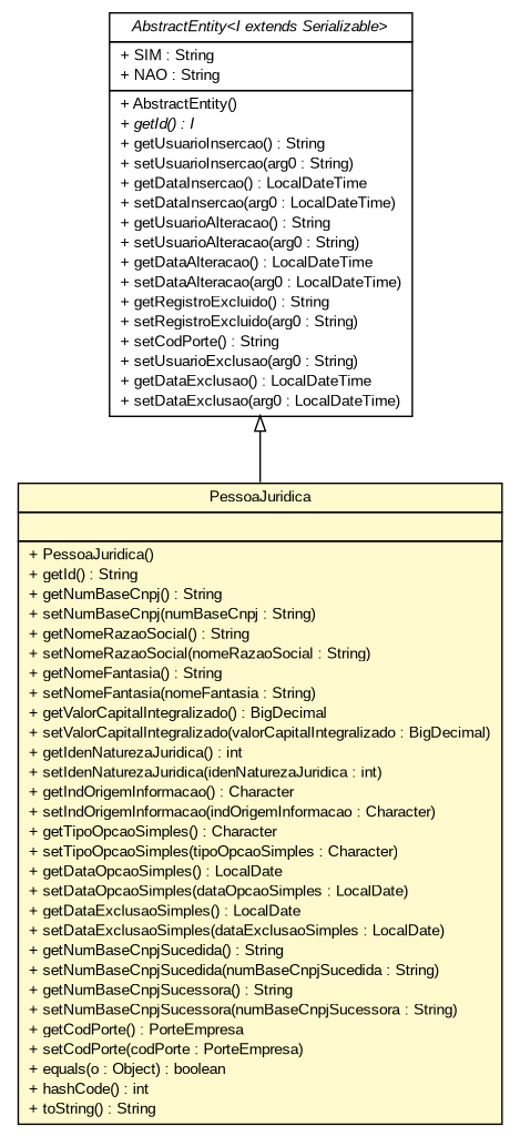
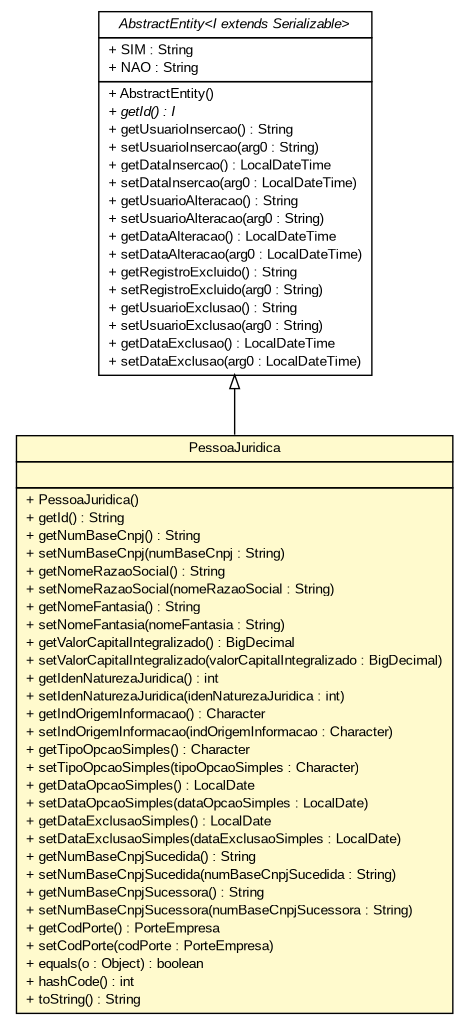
  digraph {
    nodesep=0.25
    ranksep=0.5
    node [fontcolor=black fontname=arial fontsize=10.0 shape=plaintext]
    n1 [label=<<table title="br.gov.to.sefaz.cci.persistence.entity.PessoaJuridica" border="0" cellborder="1" cellspacing="0" cellpadding="2" port="p" bgcolor="lemonChiffon" href="./PessoaJuridica.html"> 		<tr><td><table border="0" cellspacing="0" cellpadding="1"> <tr><td align="center" balign="center"> PessoaJuridica </td></tr> 		</table></td></tr> 		<tr><td><table border="0" cellspacing="0" cellpadding="1"> <tr><td align="left" balign="left">  </td></tr> 		</table></td></tr> 		<tr><td><table border="0" cellspacing="0" cellpadding="1"> <tr><td align="left" balign="left"> + PessoaJuridica() </td></tr> <tr><td align="left" balign="left"> + getId() : String </td></tr> <tr><td align="left" balign="left"> + getNumBaseCnpj() : String </td></tr> <tr><td align="left" balign="left"> + setNumBaseCnpj(numBaseCnpj : String) </td></tr> <tr><td align="left" balign="left"> + getNomeRazaoSocial() : String </td></tr> <tr><td align="left" balign="left"> + setNomeRazaoSocial(nomeRazaoSocial : String) </td></tr> <tr><td align="left" balign="left"> + getNomeFantasia() : String </td></tr> <tr><td align="left" balign="left"> + setNomeFantasia(nomeFantasia : String) </td></tr> <tr><td align="left" balign="left"> + getValorCapitalIntegralizado() : BigDecimal </td></tr> <tr><td align="left" balign="left"> + setValorCapitalIntegralizado(valorCapitalIntegralizado : BigDecimal) </td></tr> <tr><td align="left" balign="left"> + getIdenNaturezaJuridica() : int </td></tr> <tr><td align="left" balign="left"> + setIdenNaturezaJuridica(idenNaturezaJuridica : int) </td></tr> <tr><td align="left" balign="left"> + getIndOrigemInformacao() : Character </td></tr> <tr><td align="left" balign="left"> + setIndOrigemInformacao(indOrigemInformacao : Character) </td></tr> <tr><td align="left" balign="left"> + getTipoOpcaoSimples() : Character </td></tr> <tr><td align="left" balign="left"> + setTipoOpcaoSimples(tipoOpcaoSimples : Character) </td></tr> <tr><td align="left" balign="left"> + getDataOpcaoSimples() : LocalDate </td></tr> <tr><td align="left" balign="left"> + setDataOpcaoSimples(dataOpcaoSimples : LocalDate) </td></tr> <tr><td align="left" balign="left"> + getDataExclusaoSimples() : LocalDate </td></tr> <tr><td align="left" balign="left"> + setDataExclusaoSimples(dataExclusaoSimples : LocalDate) </td></tr> <tr><td align="left" balign="left"> + getNumBaseCnpjSucedida() : String </td></tr> <tr><td align="left" balign="left"> + setNumBaseCnpjSucedida(numBaseCnpjSucedida : String) </td></tr> <tr><td align="left" balign="left"> + getNumBaseCnpjSucessora() : String </td></tr> <tr><td align="left" balign="left"> + setNumBaseCnpjSucessora(numBaseCnpjSucessora : String) </td></tr> <tr><td align="left" balign="left"> + getCodPorte() : PorteEmpresa </td></tr> <tr><td align="left" balign="left"> + setCodPorte(codPorte : PorteEmpresa) </td></tr> <tr><td align="left" balign="left"> + equals(o : Object) : boolean </td></tr> <tr><td align="left" balign="left"> + hashCode() : int </td></tr> <tr><td align="left" balign="left"> + toString() : String </td></tr> 		</table></td></tr> 		</table>>]
-   n2 [label=<<table title="br.gov.to.sefaz.persistence.entity.AbstractEntity" border="0" cellborder="1" cellspacing="0" cellpadding="2" port="p" href="http://java.sun.com/j2se/1.4.2/docs/api/br/gov/to/sefaz/persistence/entity/AbstractEntity.html"> 		<tr><td><table border="0" cellspacing="0" cellpadding="1"> <tr><td align="center" balign="center"><font face="arial italic"> AbstractEntity&lt;I extends Serializable&gt; </font></td></tr> 		</table></td></tr> 		<tr><td><table border="0" cellspacing="0" cellpadding="1"> <tr><td align="left" balign="left"> + SIM : String </td></tr> <tr><td align="left" balign="left"> + NAO : String </td></tr> 		</table></td></tr> 		<tr><td><table border="0" cellspacing="0" cellpadding="1"> <tr><td align="left" balign="left"> + AbstractEntity() </td></tr> <tr><td align="left" balign="left"><font face="arial italic" point-size="10.0"> + getId() : I </font></td></tr> <tr><td align="left" balign="left"> + getUsuarioInsercao() : String </td></tr> <tr><td align="left" balign="left"> + setUsuarioInsercao(arg0 : String) </td></tr> <tr><td align="left" balign="left"> + getDataInsercao() : LocalDateTime </td></tr> <tr><td align="left" balign="left"> + setDataInsercao(arg0 : LocalDateTime) </td></tr> <tr><td align="left" balign="left"> + getUsuarioAlteracao() : String </td></tr> <tr><td align="left" balign="left"> + setUsuarioAlteracao(arg0 : String) </td></tr> <tr><td align="left" balign="left"> + getDataAlteracao() : LocalDateTime </td></tr> <tr><td align="left" balign="left"> + setDataAlteracao(arg0 : LocalDateTime) </td></tr> <tr><td align="left" balign="left"> + getRegistroExcluido() : String </td></tr> <tr><td align="left" balign="left"> + setRegistroExcluido(arg0 : String) </td></tr> <tr><td align="left" balign="left"> + setCodPorte() : String </td></tr> <tr><td align="left" balign="left"> + setUsuarioExclusao(arg0 : String) </td></tr> <tr><td align="left" balign="left"> + getDataExclusao() : LocalDateTime </td></tr> <tr><td align="left" balign="left"> + setDataExclusao(arg0 : LocalDateTime) </td></tr> 		</table></td></tr> 		</table>>]
+   n2 [label=<<table title="br.gov.to.sefaz.persistence.entity.AbstractEntity" border="0" cellborder="1" cellspacing="0" cellpadding="2" port="p" href="http://java.sun.com/j2se/1.4.2/docs/api/br/gov/to/sefaz/persistence/entity/AbstractEntity.html"> 		<tr><td><table border="0" cellspacing="0" cellpadding="1"> <tr><td align="center" balign="center"><font face="arial italic"> AbstractEntity&lt;I extends Serializable&gt; </font></td></tr> 		</table></td></tr> 		<tr><td><table border="0" cellspacing="0" cellpadding="1"> <tr><td align="left" balign="left"> + SIM : String </td></tr> <tr><td align="left" balign="left"> + NAO : String </td></tr> 		</table></td></tr> 		<tr><td><table border="0" cellspacing="0" cellpadding="1"> <tr><td align="left" balign="left"> + AbstractEntity() </td></tr> <tr><td align="left" balign="left"><font face="arial italic" point-size="10.0"> + getId() : I </font></td></tr> <tr><td align="left" balign="left"> + getUsuarioInsercao() : String </td></tr> <tr><td align="left" balign="left"> + setUsuarioInsercao(arg0 : String) </td></tr> <tr><td align="left" balign="left"> + getDataInsercao() : LocalDateTime </td></tr> <tr><td align="left" balign="left"> + setDataInsercao(arg0 : LocalDateTime) </td></tr> <tr><td align="left" balign="left"> + getUsuarioAlteracao() : String </td></tr> <tr><td align="left" balign="left"> + setUsuarioAlteracao(arg0 : String) </td></tr> <tr><td align="left" balign="left"> + getDataAlteracao() : LocalDateTime </td></tr> <tr><td align="left" balign="left"> + setDataAlteracao(arg0 : LocalDateTime) </td></tr> <tr><td align="left" balign="left"> + getRegistroExcluido() : String </td></tr> <tr><td align="left" balign="left"> + setRegistroExcluido(arg0 : String) </td></tr> <tr><td align="left" balign="left"> + getUsuarioExclusao() : String </td></tr> <tr><td align="left" balign="left"> + setUsuarioExclusao(arg0 : String) </td></tr> <tr><td align="left" balign="left"> + getDataExclusao() : LocalDateTime </td></tr> <tr><td align="left" balign="left"> + setDataExclusao(arg0 : LocalDateTime) </td></tr> 		</table></td></tr> 		</table>>]
    n2 -> n1 [arrowtail=empty dir=back fontname=arial fontsize=10 headport=p labelfontname=arial labelfontsize=10 tailport=p]
  }
